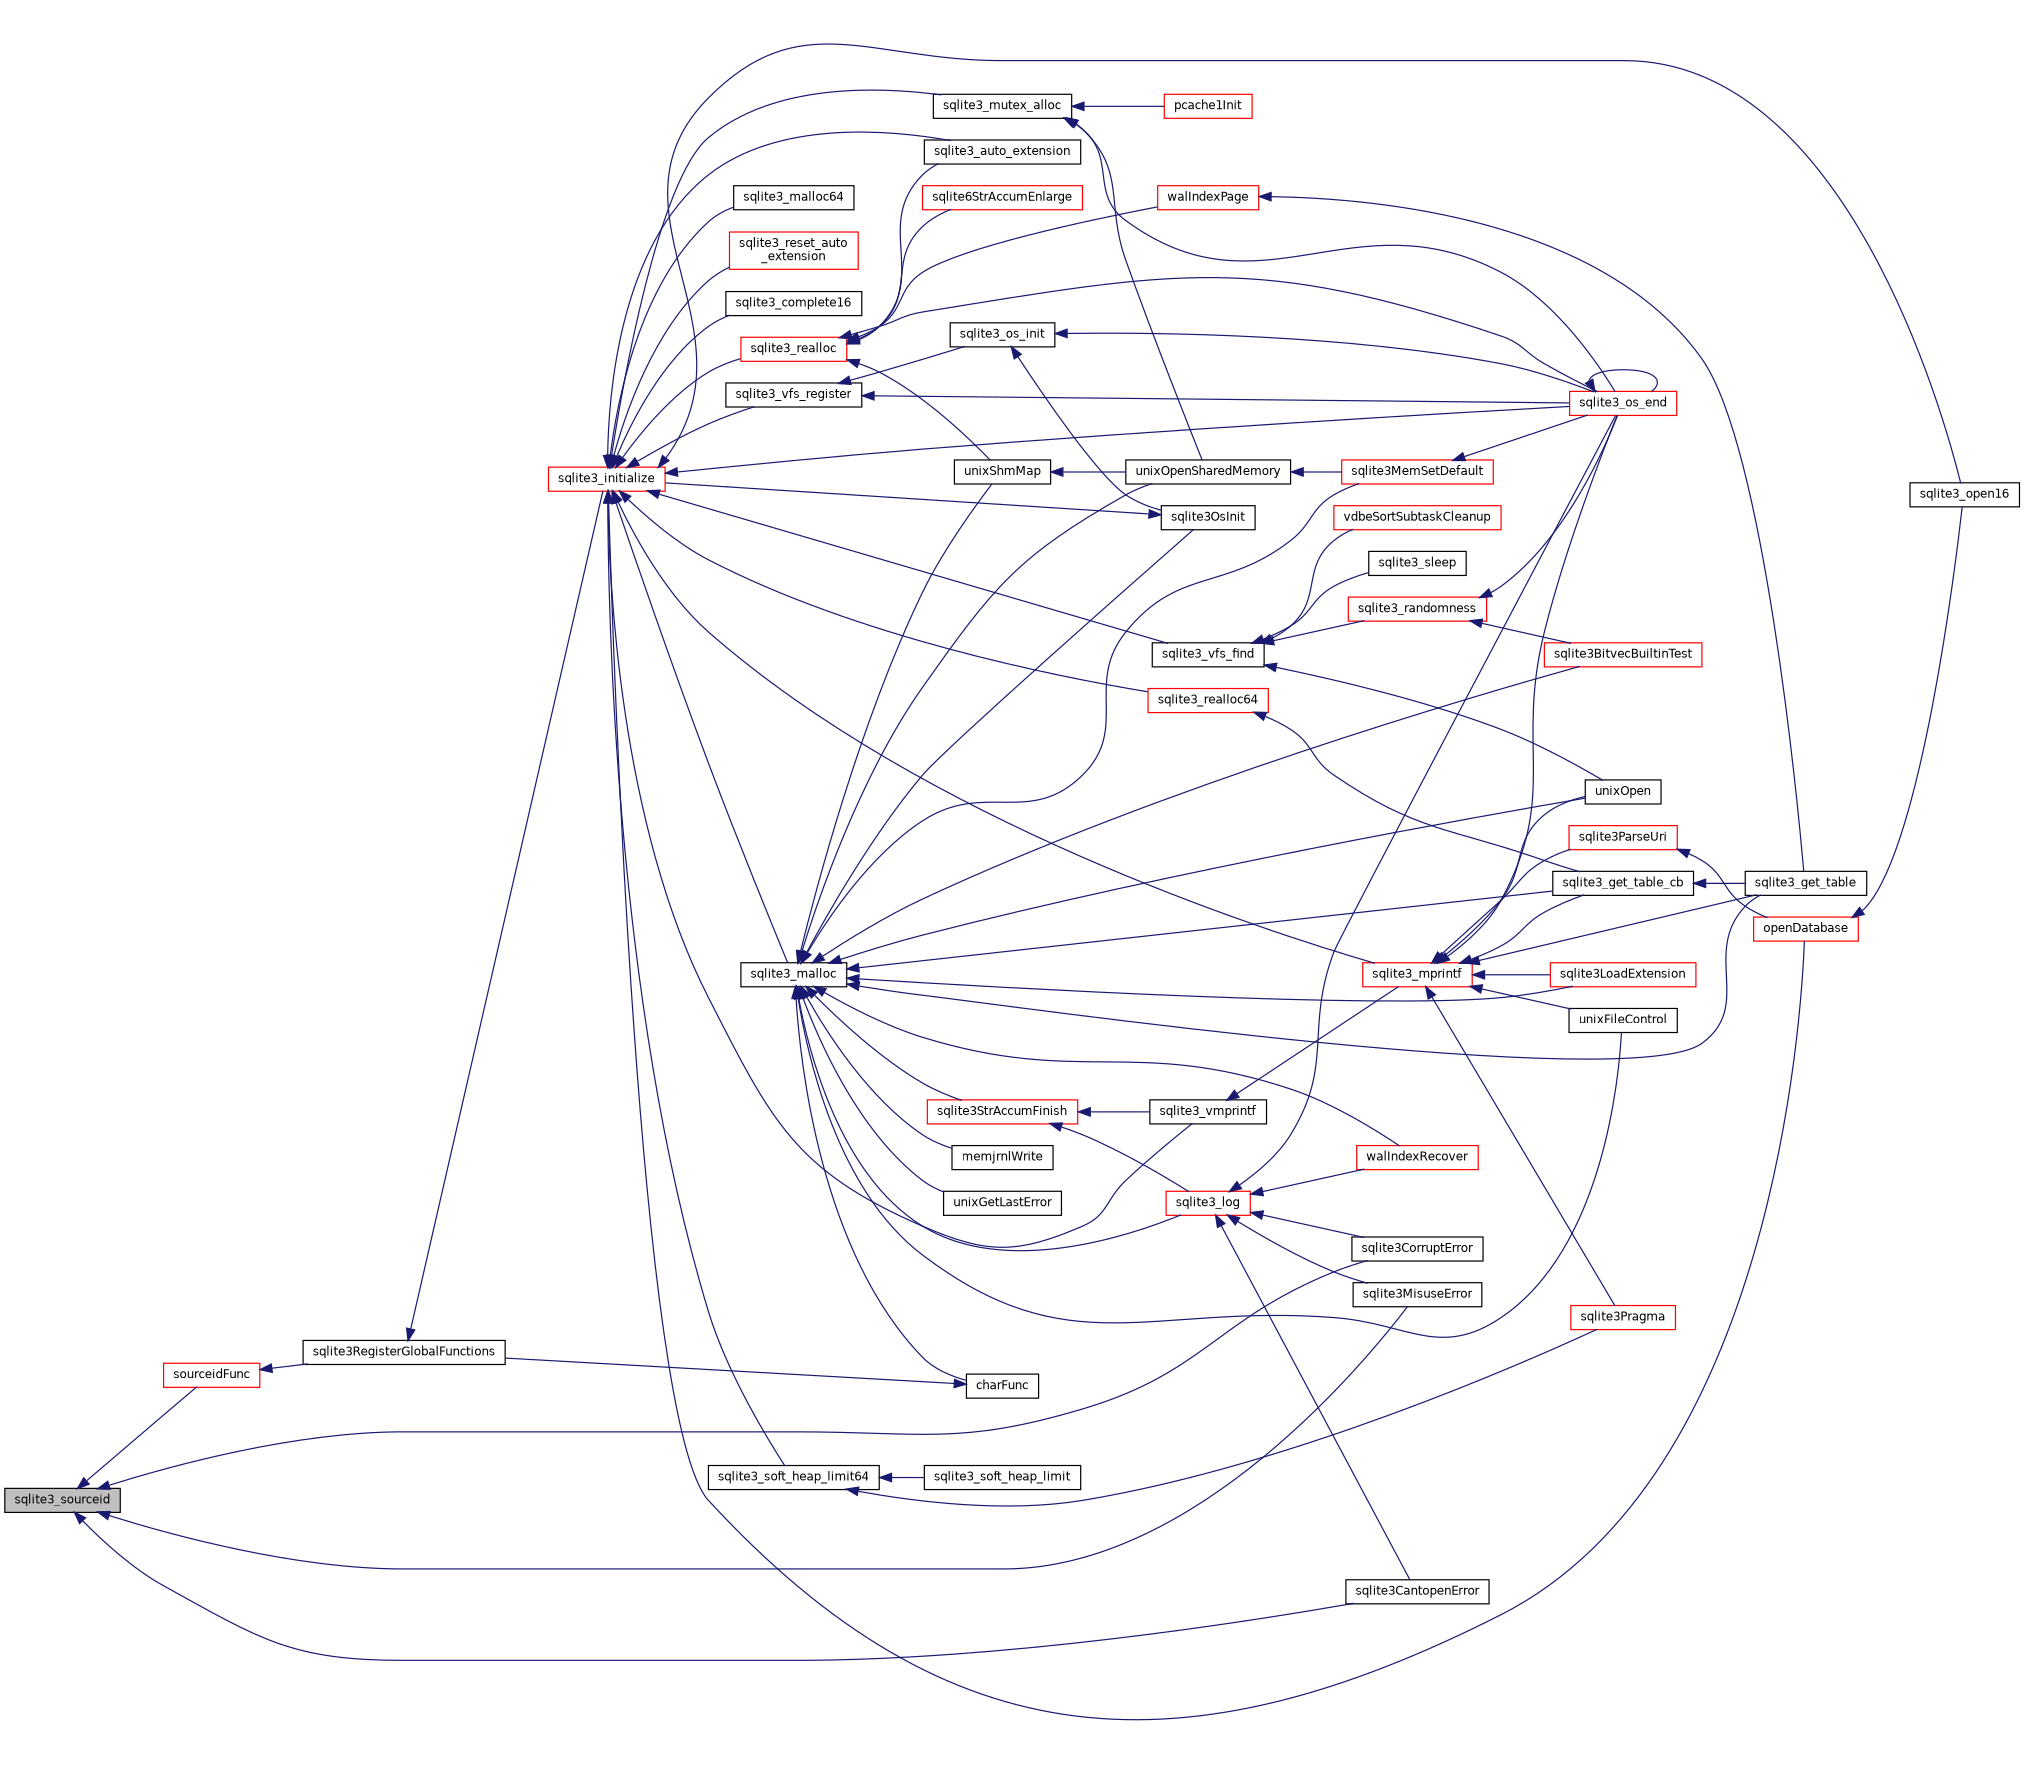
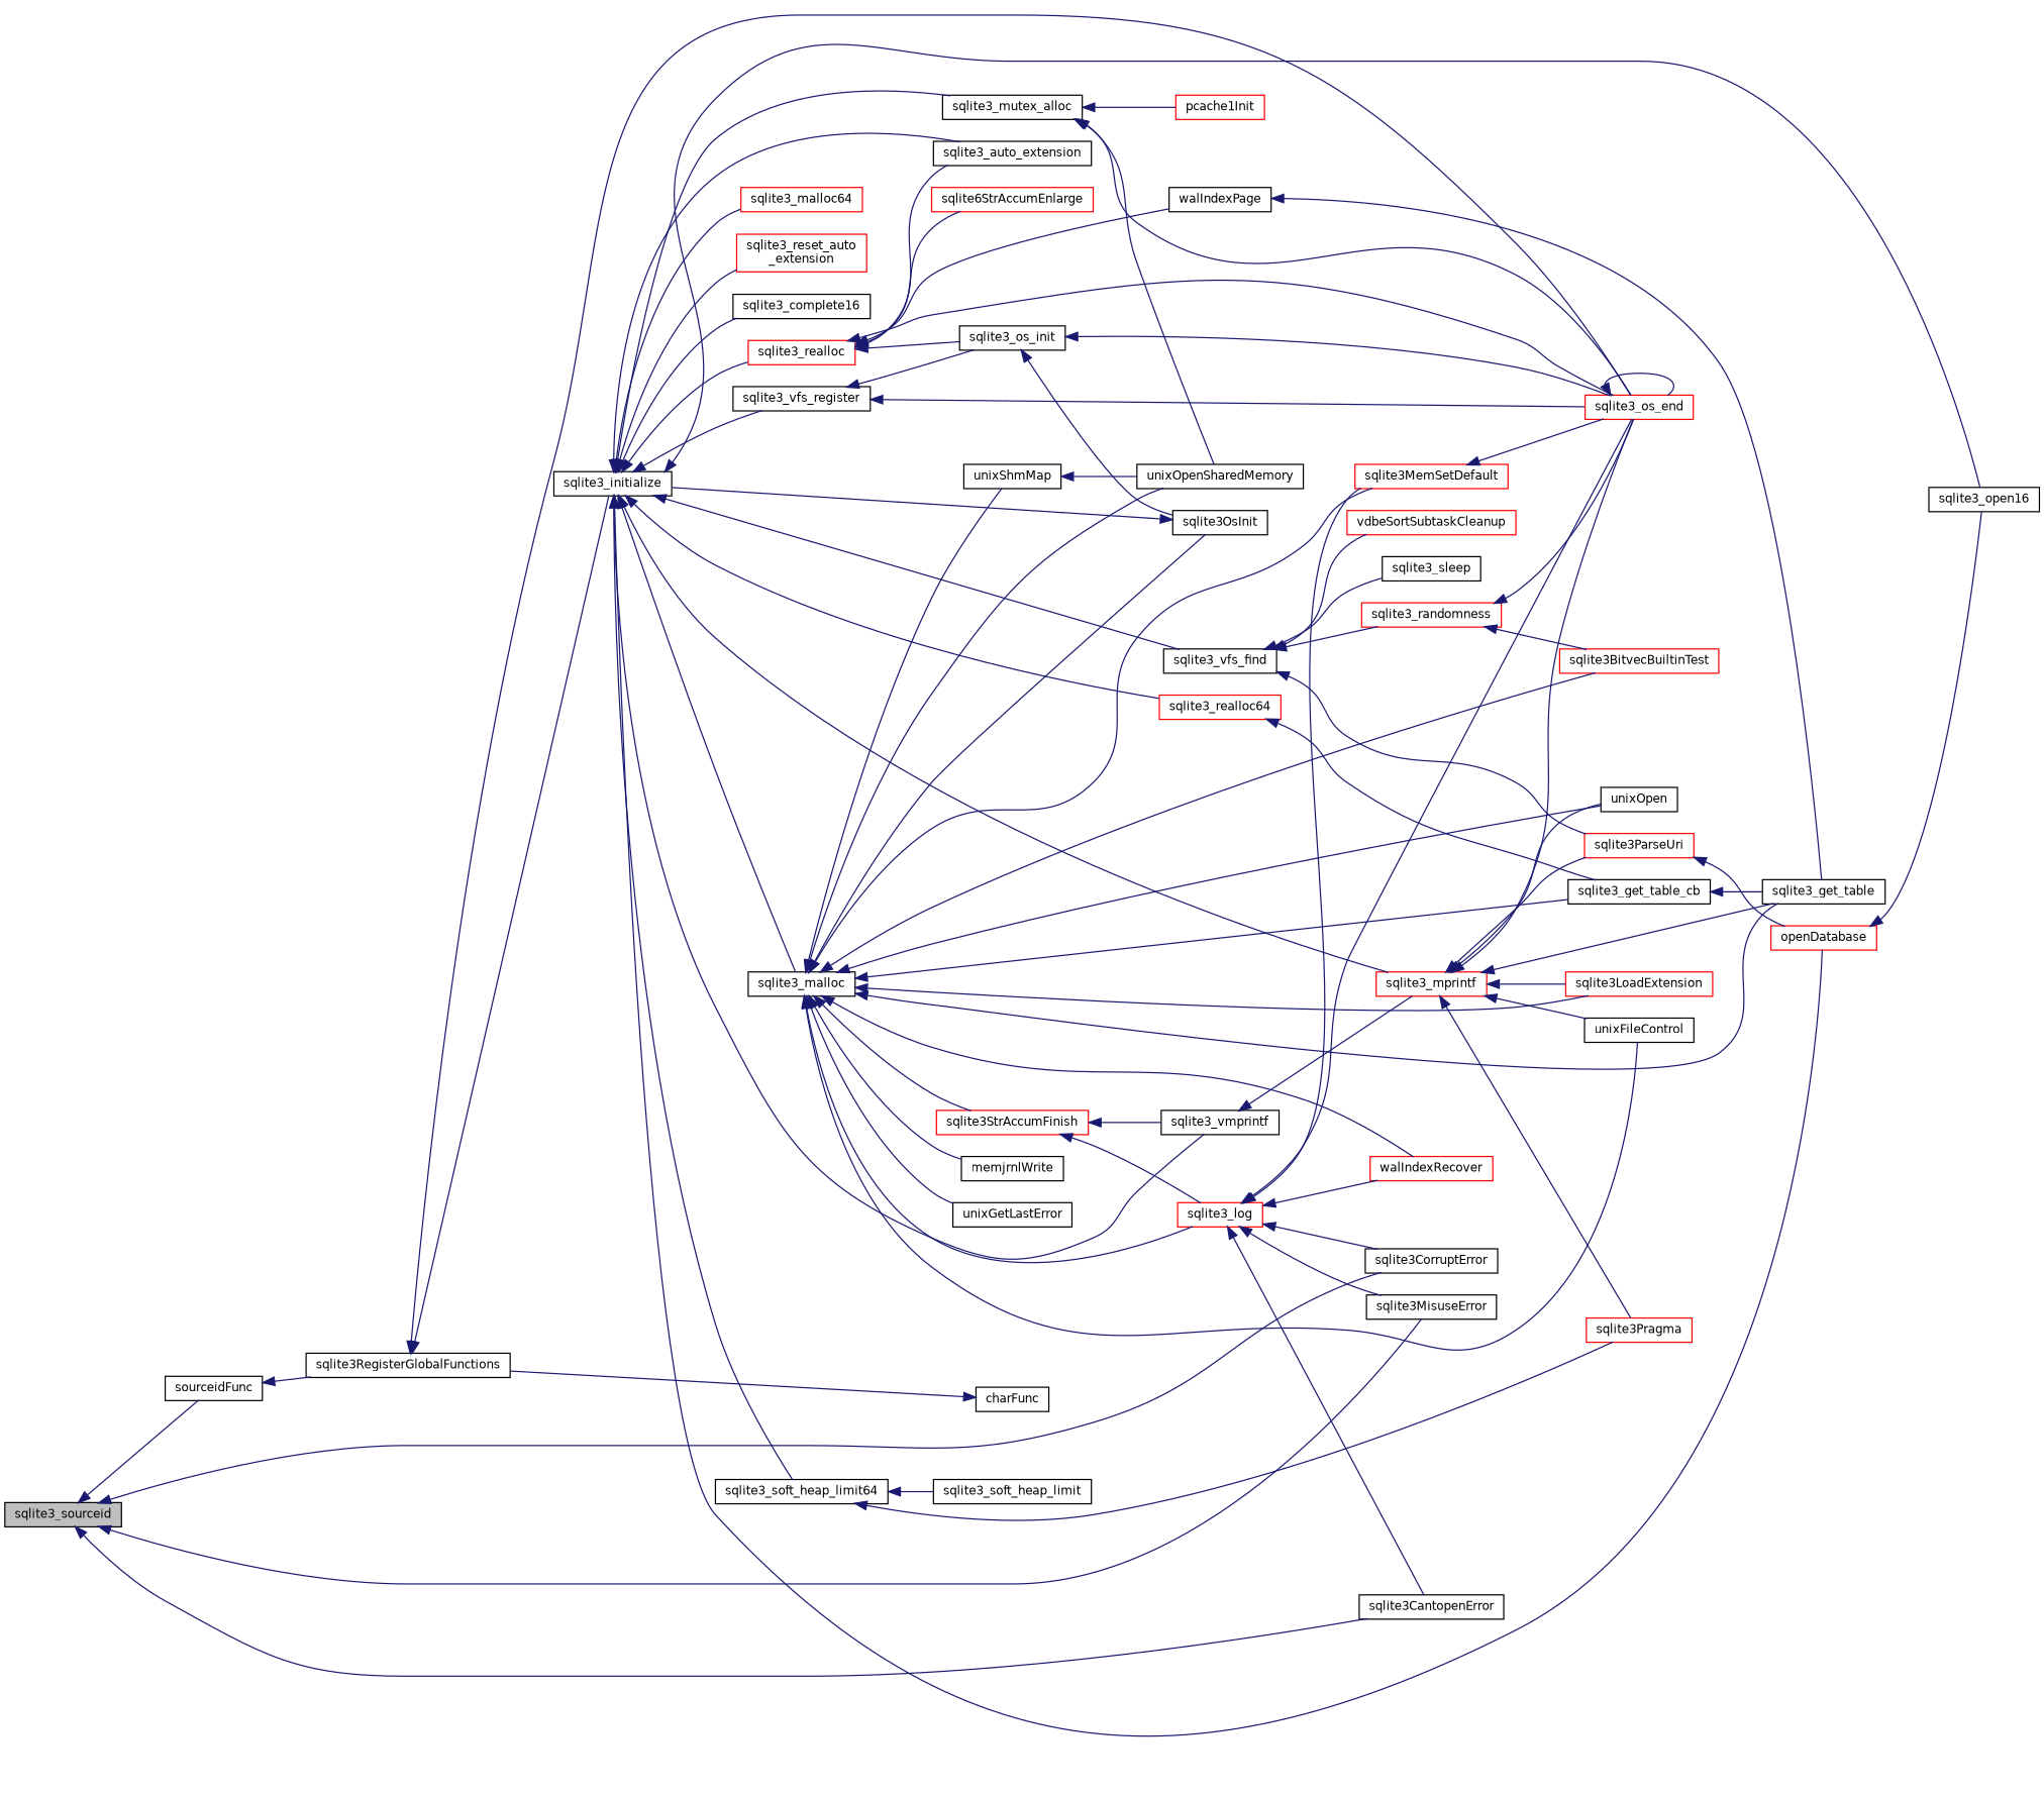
  digraph {
    fontname="DejaVu Sans"
    rankdir=LR
    node [color=black fillcolor=white fontname="DejaVu Sans" fontsize=10 shape=record style=filled]
    edge [color=midnightblue dir=back fontname="DejaVu Sans" fontsize=10 labelfontname=FreeSans labelfontsize=10 style=solid]
    n1 [fillcolor=grey75 fontcolor=black height=0.2 label=sqlite3_sourceid width=0.4]
-   n2 [color=red height=0.2 label=sourceidFunc width=0.4]
+   n2 [height=0.2 label=sourceidFunc width=0.4]
    n3 [height=0.2 label=sqlite3CorruptError width=0.4]
    n4 [height=0.2 label=sqlite3MisuseError width=0.4]
    n5 [height=0.2 label=sqlite3CantopenError width=0.4]
    n6 [height=0.2 label=sqlite3RegisterGlobalFunctions width=0.4]
-   n7 [color=red height=0.2 label=sqlite3_initialize width=0.4]
+   n7 [height=0.2 label=sqlite3_initialize width=0.4]
    n8 [height=0.2 label=sqlite3_vfs_find width=0.4]
    n9 [color=red height=0.2 label=sqlite3_os_end width=0.4]
    n10 [color=red height=0.2 label=openDatabase width=0.4]
    n11 [height=0.2 label=sqlite3_open16 width=0.4]
    n12 [height=0.2 label=sqlite3_vfs_register width=0.4]
    n13 [height=0.2 label=sqlite3_mutex_alloc width=0.4]
    n14 [height=0.2 label=sqlite3_soft_heap_limit64 width=0.4]
    n15 [height=0.2 label=sqlite3_malloc width=0.4]
    n16 [height=0.2 label=sqlite3_vmprintf width=0.4]
    n17 [color=red height=0.2 label=sqlite3_mprintf width=0.4]
-   n18 [height=0.2 label=sqlite3_malloc64 width=0.4]
+   n18 [color=red height=0.2 label=sqlite3_malloc64 width=0.4]
    n19 [color=red height=0.2 label=sqlite3_realloc width=0.4]
    n20 [height=0.2 label=sqlite3_auto_extension width=0.4]
    n21 [color=red height=0.2 label=sqlite3_realloc64 width=0.4]
    n22 [color=red height=0.2 label="sqlite3_reset_auto\l_extension" width=0.4]
    n23 [height=0.2 label=sqlite3_complete16 width=0.4]
    n24 [color=red height=0.2 label=sqlite3_randomness width=0.4]
    n25 [color=red height=0.2 label=vdbeSortSubtaskCleanup width=0.4]
    n26 [color=red height=0.2 label=sqlite3ParseUri width=0.4]
    n27 [height=0.2 label=sqlite3_sleep width=0.4]
    n28 [height=0.2 label=sqlite3_os_init width=0.4]
    n29 [height=0.2 label=unixOpenSharedMemory width=0.4]
    n30 [color=red height=0.2 label=pcache1Init width=0.4]
    n31 [height=0.2 label=sqlite3_soft_heap_limit width=0.4]
    n32 [color=red height=0.2 label=sqlite3Pragma width=0.4]
    n33 [height=0.2 label=unixOpen width=0.4]
    n34 [color=red height=0.2 label=sqlite3BitvecBuiltinTest width=0.4]
    n35 [height=0.2 label=sqlite3OsInit width=0.4]
    n36 [height=0.2 label=unixShmMap width=0.4]
    n37 [color=red height=0.2 label=sqlite3MemSetDefault width=0.4]
    n38 [color=red height=0.2 label=sqlite3StrAccumFinish width=0.4]
    n39 [height=0.2 label=unixFileControl width=0.4]
    n40 [color=red height=0.2 label=sqlite3LoadExtension width=0.4]
    n41 [height=0.2 label=sqlite3_get_table_cb width=0.4]
    n42 [height=0.2 label=sqlite3_get_table width=0.4]
    n43 [color=red height=0.2 label=sqlite3_log width=0.4]
    n44 [color=red height=0.2 label=walIndexRecover width=0.4]
    n45 [height=0.2 label=unixGetLastError width=0.4]
    n46 [height=0.2 label=memjrnlWrite width=0.4]
    n47 [height=0.2 label=charFunc width=0.4]
    n48 [color=red height=0.2 label=sqlite6StrAccumEnlarge width=0.4]
-   n49 [color=red height=0.2 label=walIndexPage width=0.4]
+   n49 [height=0.2 label=walIndexPage width=0.4]
    n1 -> n2
    n1 -> n3
    n1 -> n4
    n1 -> n5
    n2 -> n6
    n6 -> n7
    n7 -> n8
-   n7 -> n9
+   n6 -> n9
    n7 -> n10
    n7 -> n11
    n7 -> n12
    n7 -> n13
    n7 -> n14
    n7 -> n15
    n7 -> n16
    n7 -> n17
    n7 -> n18
    n7 -> n19
    n7 -> n20
    n7 -> n21
    n7 -> n22
    n7 -> n23
    n8 -> n24
    n8 -> n25
-   n8 -> n33
+   n8 -> n26
    n8 -> n27
    n9 -> n9
    n10 -> n11
    n12 -> n9
    n12 -> n28
    n13 -> n9
    n13 -> n29
    n13 -> n30
    n14 -> n31
    n14 -> n32
    n15 -> n29
    n15 -> n33
    n15 -> n34
    n15 -> n35
    n15 -> n36
    n15 -> n37
    n15 -> n38
    n15 -> n39
    n15 -> n40
    n15 -> n41
    n15 -> n42
    n15 -> n43
    n15 -> n44
    n15 -> n45
    n15 -> n46
-   n15 -> n47
    n16 -> n17
    n17 -> n9
    n17 -> n26
    n17 -> n32
    n17 -> n33
    n17 -> n39
    n17 -> n40
-   n17 -> n41
    n17 -> n42
    n19 -> n9
    n19 -> n20
-   n19 -> n36
+   n19 -> n28
    n19 -> n48
    n19 -> n49
    n21 -> n41
    n24 -> n9
    n24 -> n34
    n26 -> n10
    n28 -> n9
    n28 -> n35
    n35 -> n7
    n36 -> n29
    n37 -> n9
    n38 -> n16
    n38 -> n43
    n41 -> n42
    n43 -> n3
    n43 -> n4
    n43 -> n5
    n43 -> n9
-   n29 -> n37
+   n43 -> n37
    n43 -> n44
    n47 -> n6
    n49 -> n42
  }
